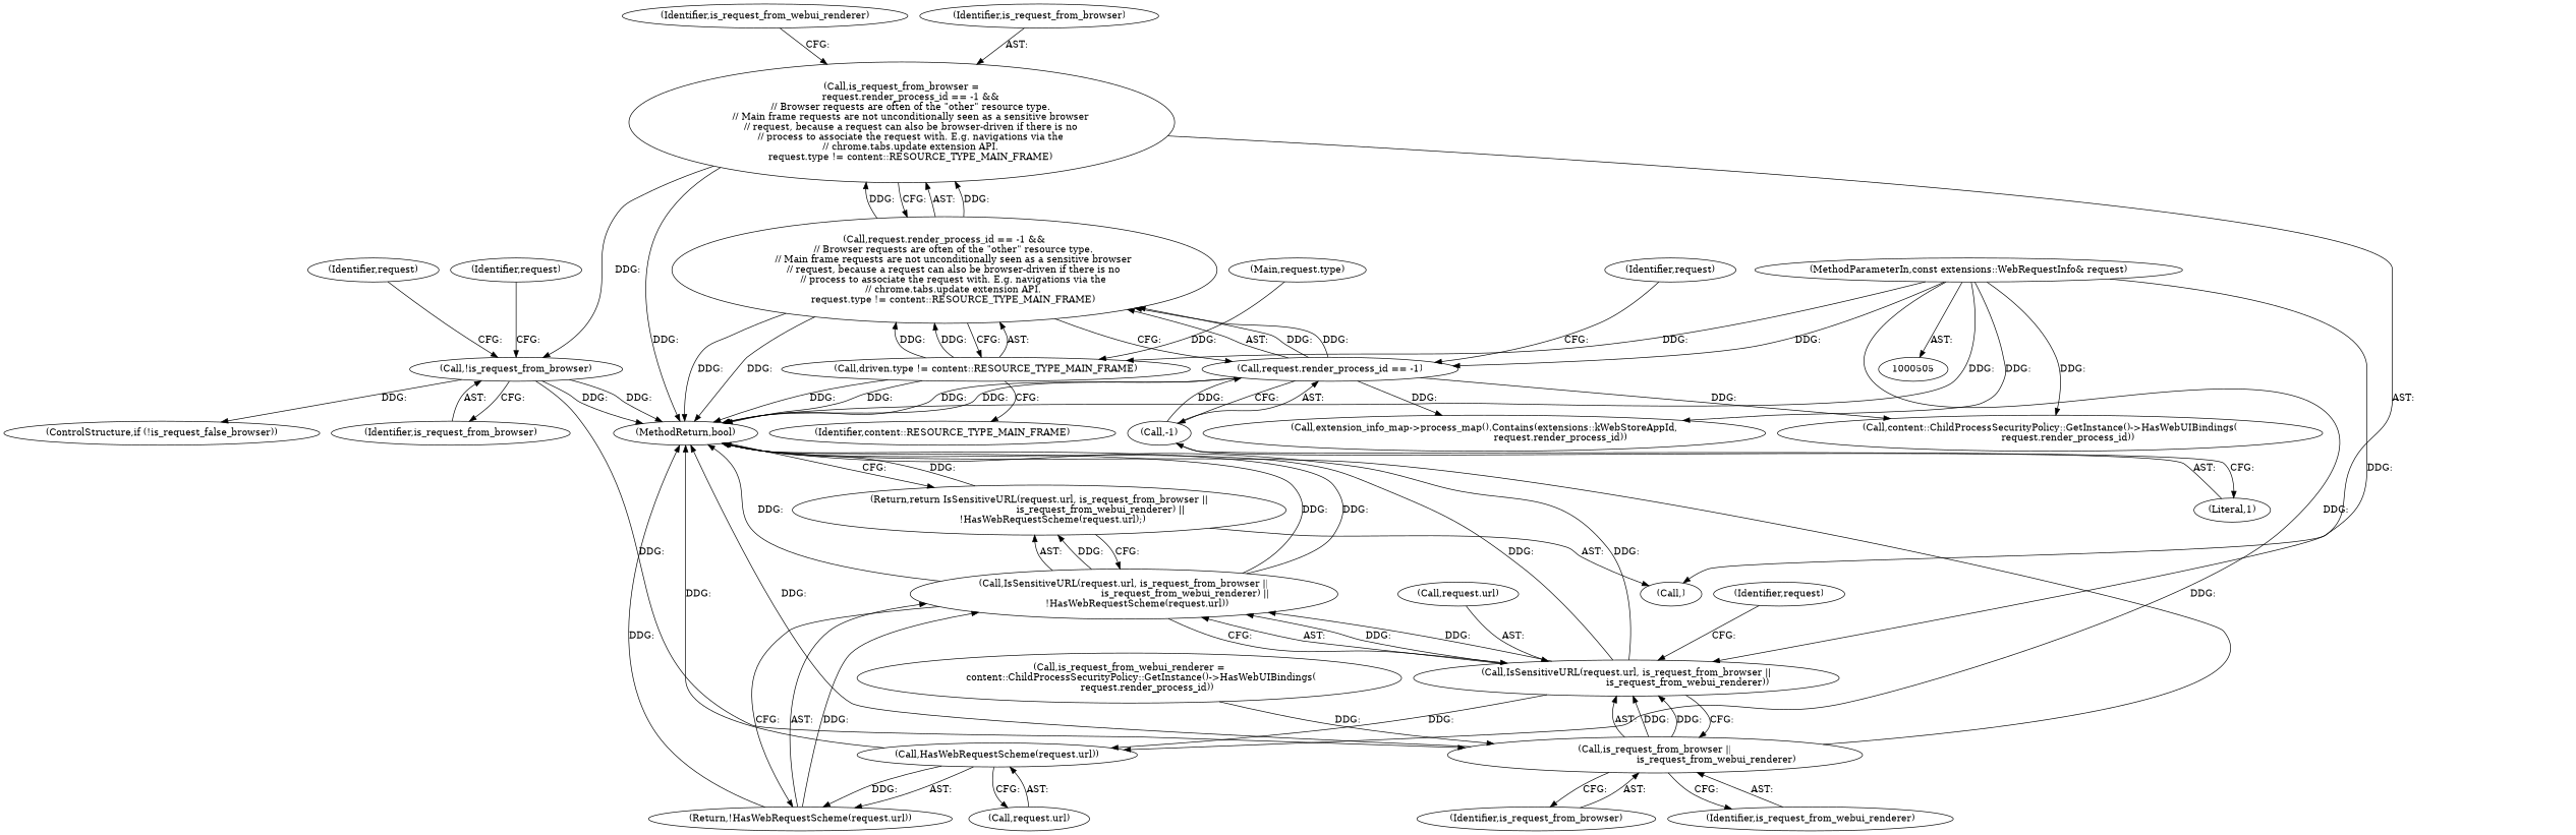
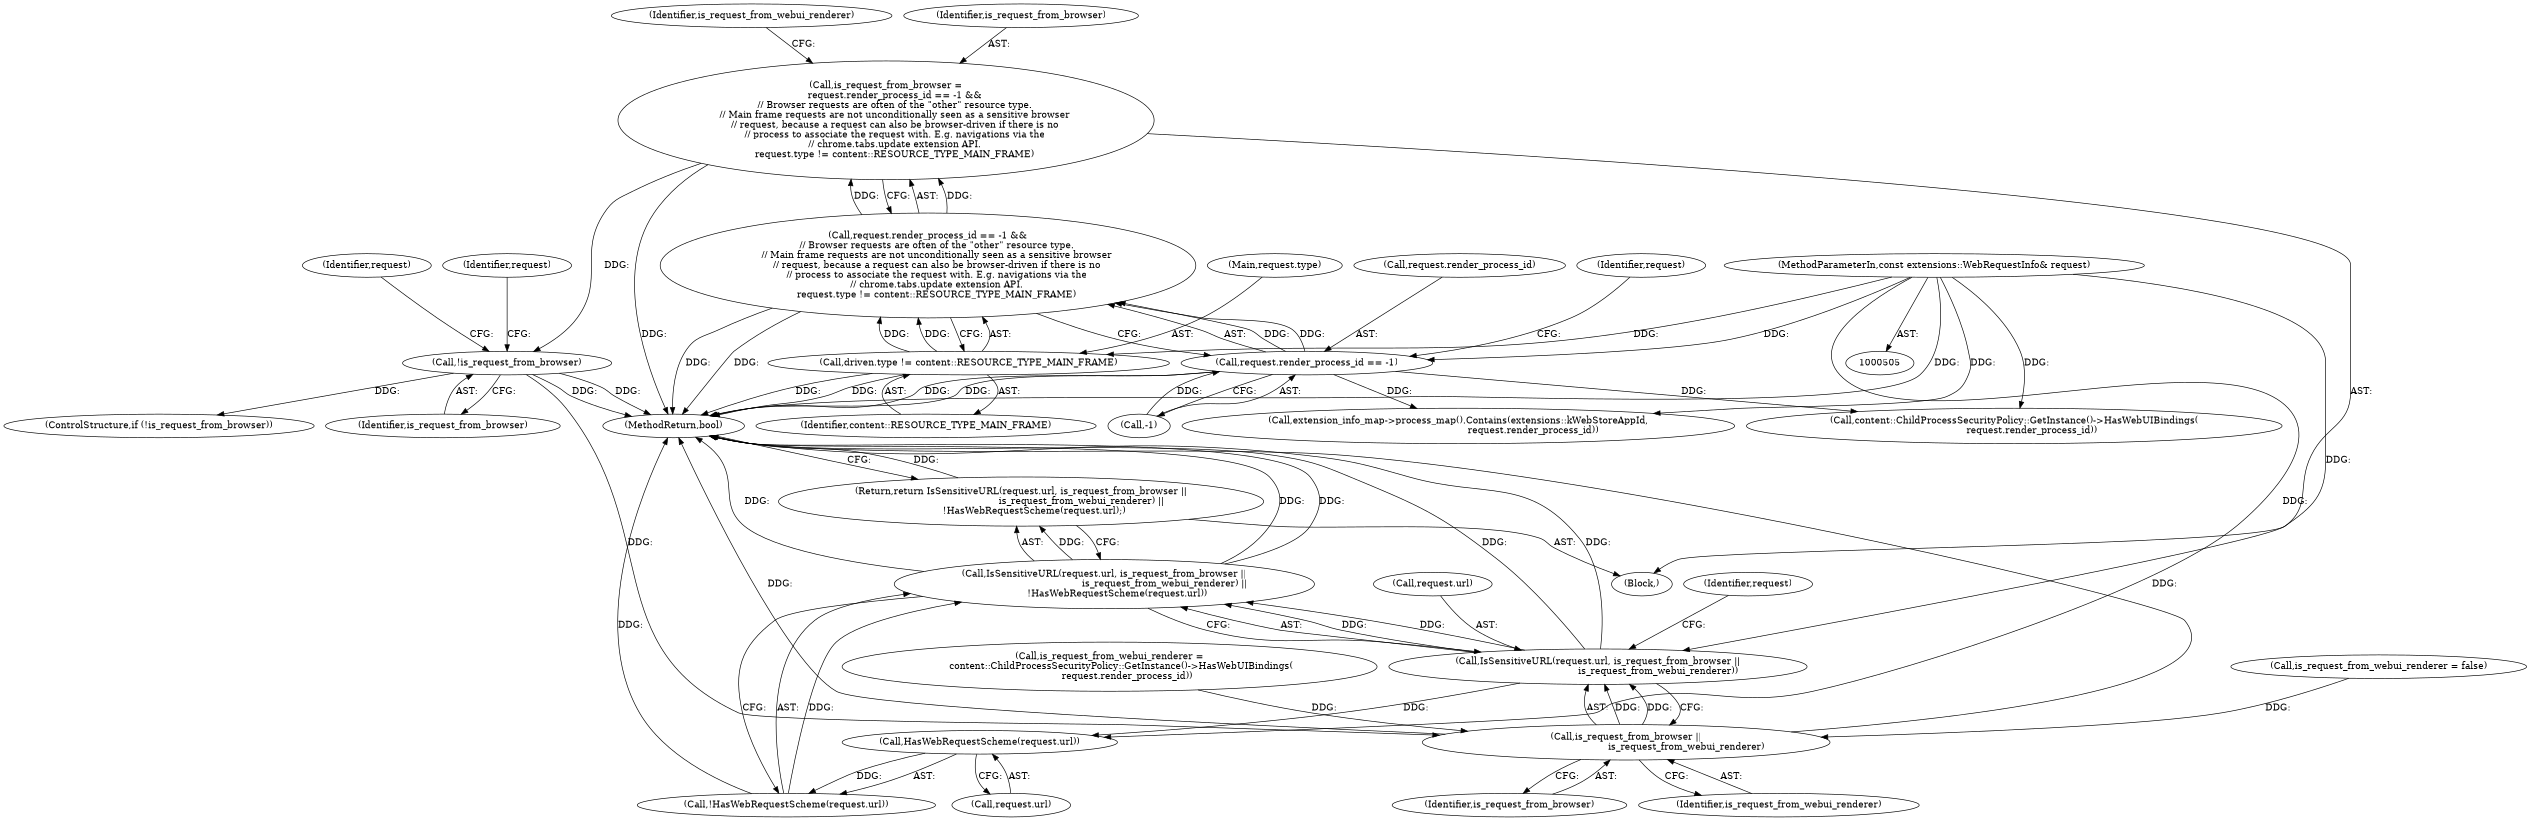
  digraph {
    n1 [label="(Call,is_request_from_browser =\n      request.render_process_id == -1 &&\n      // Browser requests are often of the \"other\" resource type.\n      // Main frame requests are not unconditionally seen as a sensitive browser\n      // request, because a request can also be browser-driven if there is no\n      // process to associate the request with. E.g. navigations via the\n      // chrome.tabs.update extension API.\n      request.type != content::RESOURCE_TYPE_MAIN_FRAME)"]
    n2 [label="(Call,request.render_process_id == -1 &&\n      // Browser requests are often of the \"other\" resource type.\n      // Main frame requests are not unconditionally seen as a sensitive browser\n      // request, because a request can also be browser-driven if there is no\n      // process to associate the request with. E.g. navigations via the\n      // chrome.tabs.update extension API.\n      request.type != content::RESOURCE_TYPE_MAIN_FRAME)"]
    n3 [label="(Call,!is_request_from_browser)"]
-   n4 [label="(Call,)"]
+   n4 [label="(Block,)"]
    n5 [label="(MethodReturn,bool)"]
    n6 [label="(Call,request.render_process_id == -1)"]
    n7 [label="(Call,driven.type != content::RESOURCE_TYPE_MAIN_FRAME)"]
    n8 [label="(Call,is_request_from_browser ||\n                                         is_request_from_webui_renderer)"]
-   n9 [label="(ControlStructure,if (!is_request_false_browser))"]
+   n9 [label="(ControlStructure,if (!is_request_from_browser))"]
    n10 [label="(Identifier,is_request_from_browser)"]
    n11 [label="(Return,return IsSensitiveURL(request.url, is_request_from_browser ||\n                                         is_request_from_webui_renderer) ||\n         !HasWebRequestScheme(request.url);)"]
    n12 [label="(Call,-1)"]
    n13 [label="(Call,extension_info_map->process_map().Contains(extensions::kWebStoreAppId,\n                                                   request.render_process_id))"]
    n14 [label="(Call,content::ChildProcessSecurityPolicy::GetInstance()->HasWebUIBindings(\n            request.render_process_id))"]
    n15 [label="(Identifier,content::RESOURCE_TYPE_MAIN_FRAME)"]
-   n16 [label="(Literal,1)"]
    n17 [label="(MethodParameterIn,const extensions::WebRequestInfo& request)"]
    n18 [label="(Call,IsSensitiveURL(request.url, is_request_from_browser ||\n                                         is_request_from_webui_renderer))"]
    n19 [label="(Call,HasWebRequestScheme(request.url))"]
    n20 [label=1000505]
    n21 [label="(Call,IsSensitiveURL(request.url, is_request_from_browser ||\n                                         is_request_from_webui_renderer) ||\n         !HasWebRequestScheme(request.url))"]
-   n22 [label="(Return,!HasWebRequestScheme(request.url))"]
+   n22 [label="(Call,!HasWebRequestScheme(request.url))"]
    n23 [label="(Call,request.url)"]
    n24 [label="(Identifier,is_request_from_browser)"]
    n25 [label="(Identifier,is_request_from_webui_renderer)"]
    n26 [label="(Identifier,request)"]
    n27 [label="(Identifier,request)"]
+   n28 [label="(Call,is_request_from_webui_renderer = false)"]
    n29 [label="(Identifier,request)"]
+   n30 [label="(Call,request.render_process_id)"]
    n31 [label="(Call,is_request_from_webui_renderer =\n        content::ChildProcessSecurityPolicy::GetInstance()->HasWebUIBindings(\n            request.render_process_id))"]
    n32 [label="(Call,request.url)"]
    n33 [label="(Main,request.type)"]
    n34 [label="(Identifier,is_request_from_webui_renderer)"]
    n35 [label="(Identifier,is_request_from_browser)"]
    n36 [label="(Identifier,request)"]
    n1 -> n2 [label="CFG: "]
    n1 -> n3 [label="DDG: "]
    n1 -> n4 [label="AST: "]
    n1 -> n5 [label="DDG: "]
    n2 -> n1 [label="AST: "]
    n2 -> n1 [label="DDG: "]
    n2 -> n1 [label="DDG: "]
    n2 -> n5 [label="DDG: "]
    n2 -> n5 [label="DDG: "]
    n2 -> n6 [label="CFG: "]
    n2 -> n7 [label="CFG: "]
    n3 -> n5 [label="DDG: "]
    n3 -> n5 [label="DDG: "]
    n3 -> n8 [label="DDG: "]
    n3 -> n9 [label="DDG: "]
    n3 -> n10 [label="CFG: "]
    n5 -> n11 [label="CFG: "]
    n6 -> n2 [label="AST: "]
    n6 -> n2 [label="DDG: "]
    n6 -> n2 [label="DDG: "]
    n6 -> n5 [label="DDG: "]
    n6 -> n5 [label="DDG: "]
    n6 -> n12 [label="CFG: "]
    n6 -> n13 [label="DDG: "]
    n6 -> n14 [label="DDG: "]
    n7 -> n2 [label="AST: "]
    n7 -> n2 [label="DDG: "]
    n7 -> n2 [label="DDG: "]
    n7 -> n5 [label="DDG: "]
    n7 -> n5 [label="DDG: "]
-   n7 -> n15 [label="CFG: "]
+   n7 -> n15 [label="AST: "]
    n8 -> n5 [label="DDG: "]
    n8 -> n5 [label="DDG: "]
    n8 -> n18 [label="AST: "]
    n8 -> n18 [label="DDG: "]
    n8 -> n18 [label="DDG: "]
    n8 -> n24 [label="CFG: "]
    n8 -> n25 [label="CFG: "]
    n10 -> n3 [label="AST: "]
    n11 -> n4 [label="AST: "]
    n11 -> n5 [label="DDG: "]
    n11 -> n21 [label="CFG: "]
    n12 -> n6 [label="AST: "]
    n12 -> n6 [label="DDG: "]
-   n12 -> n16 [label="CFG: "]
-   n16 -> n12 [label="AST: "]
+   n15 -> n7 [label="AST: "]
    n17 -> n5 [label="DDG: "]
    n17 -> n6 [label="DDG: "]
    n17 -> n7 [label="DDG: "]
    n17 -> n13 [label="DDG: "]
    n17 -> n14 [label="DDG: "]
    n17 -> n18 [label="DDG: "]
    n17 -> n19 [label="DDG: "]
    n17 -> n20 [label="AST: "]
    n18 -> n5 [label="DDG: "]
    n18 -> n5 [label="DDG: "]
    n18 -> n8 [label="CFG: "]
    n18 -> n19 [label="DDG: "]
    n18 -> n21 [label="AST: "]
    n18 -> n21 [label="DDG: "]
    n18 -> n21 [label="DDG: "]
-   n19 -> n5 [label="DDG: "]
    n19 -> n22 [label="AST: "]
    n19 -> n22 [label="DDG: "]
    n19 -> n23 [label="CFG: "]
    n21 -> n5 [label="DDG: "]
    n21 -> n5 [label="DDG: "]
    n21 -> n5 [label="DDG: "]
    n21 -> n11 [label="AST: "]
    n21 -> n11 [label="DDG: "]
    n21 -> n18 [label="CFG: "]
    n21 -> n22 [label="CFG: "]
    n22 -> n5 [label="DDG: "]
    n22 -> n21 [label="AST: "]
    n22 -> n21 [label="DDG: "]
    n23 -> n19 [label="AST: "]
    n24 -> n8 [label="AST: "]
    n25 -> n8 [label="AST: "]
    n26 -> n3 [label="CFG: "]
    n27 -> n3 [label="CFG: "]
+   n28 -> n8 [label="DDG: "]
    n29 -> n18 [label="CFG: "]
+   n30 -> n6 [label="AST: "]
    n31 -> n8 [label="DDG: "]
    n32 -> n18 [label="AST: "]
-   n33 -> n7 [label="DDG: "]
+   n33 -> n7 [label="AST: "]
    n34 -> n1 [label="CFG: "]
    n35 -> n1 [label="AST: "]
    n36 -> n6 [label="CFG: "]
  }
